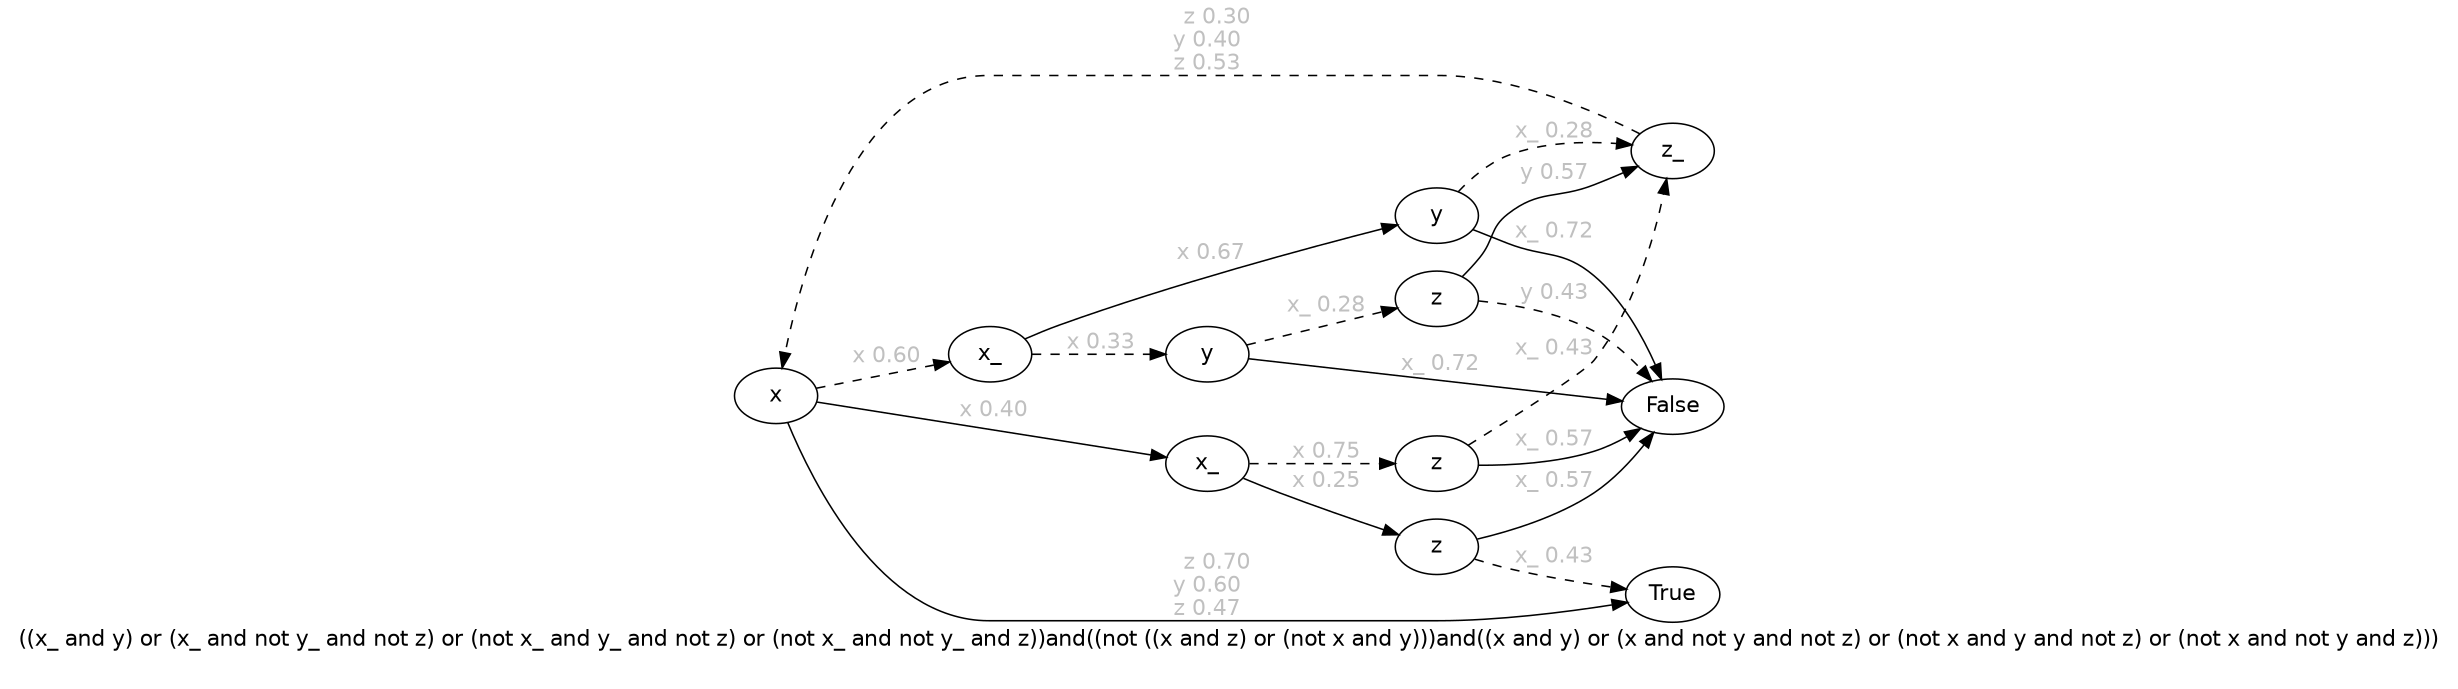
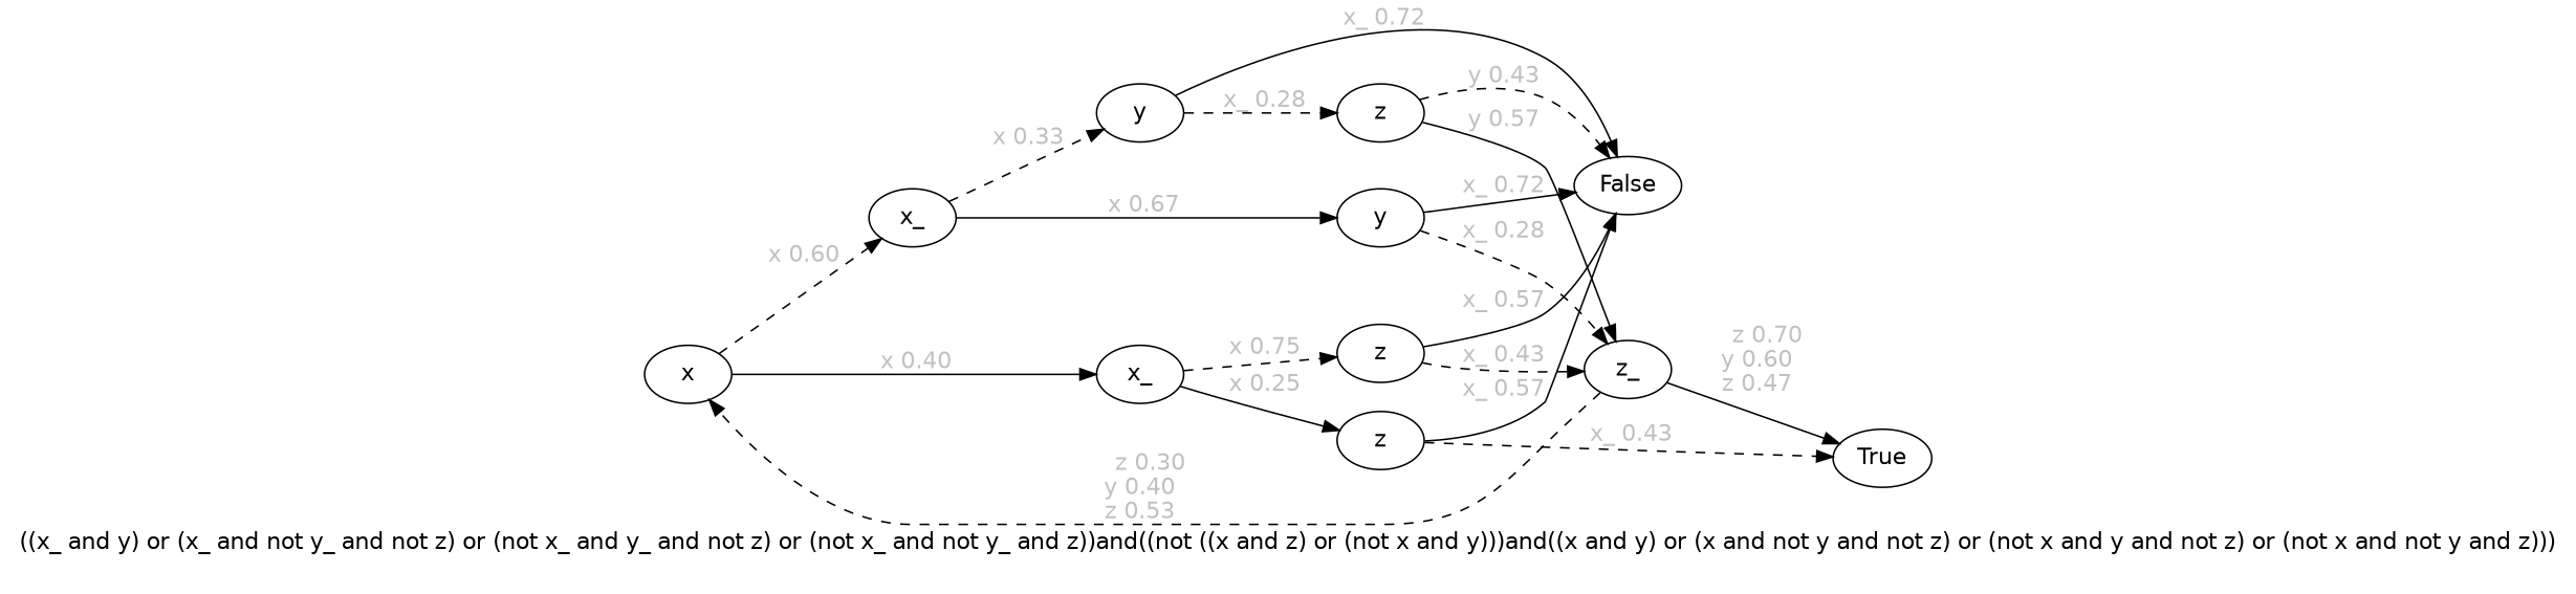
  digraph {
    fontname="DejaVu Sans"
    label="((x_ and y) or (x_ and not y_ and not z) or (not x_ and y_ and not z) or (not x_ and not y_ and z))and((not ((x and z) or (not x and y)))and((x and y) or (x and not y and not z) or (not x and y and not z) or (not x and not y and z)))\n\n"
    rankdir=LR
    node [fontname="DejaVu Sans"]
    edge [fontcolor=gray fontname="DejaVu Sans"]
    n1 [label=x]
    n2 [label="x_\n"]
    n3 [label="x_\n"]
    n4 [label="y\n"]
    n5 [label="y\n"]
    n6 [label="z\n"]
    n7 [label="z\n"]
    n8 [label="z\n"]
    n9 [label="False\n"]
    n10 [label="z_\n"]
    n11 [label="True\n"]
    n1 -> n2 [label=" x 0.60\n" style=dashed]
    n1 -> n3 [label=" x 0.40\n"]
    n2 -> n4 [label=" x 0.33\n" style=dashed]
    n2 -> n5 [label=" x 0.67\n"]
    n3 -> n6 [label=" x 0.75\n" style=dashed]
    n3 -> n7 [label=" x 0.25\n"]
    n4 -> n8 [label=" x_ 0.28\n" style=dashed]
    n4 -> n9 [label=" x_ 0.72\n"]
    n5 -> n9 [label=" x_ 0.72\n"]
    n5 -> n10 [label=" x_ 0.28\n" style=dashed]
    n6 -> n9 [label=" x_ 0.57\n"]
    n6 -> n10 [label=" x_ 0.43\n" style=dashed]
    n7 -> n9 [label=" x_ 0.57\n"]
    n7 -> n11 [label=" x_ 0.43\n" style=dashed]
    n8 -> n9 [label=" y 0.43\n" style=dashed]
    n8 -> n10 [label=" y 0.57\n"]
    n10 -> n1 [label="   z 0.30\ny 0.40\nz 0.53\n" style=dashed]
-   n1 -> n11 [label="   z 0.70\ny 0.60\nz 0.47\n"]
+   n10 -> n11 [label="   z 0.70\ny 0.60\nz 0.47\n"]
  }
